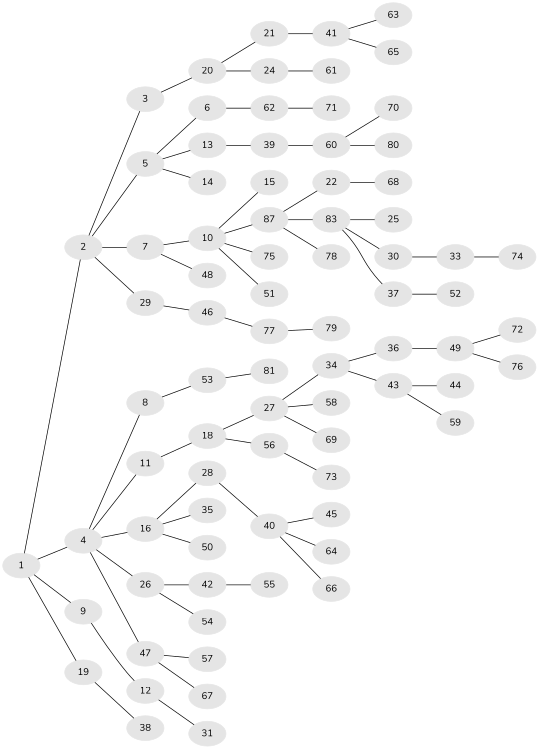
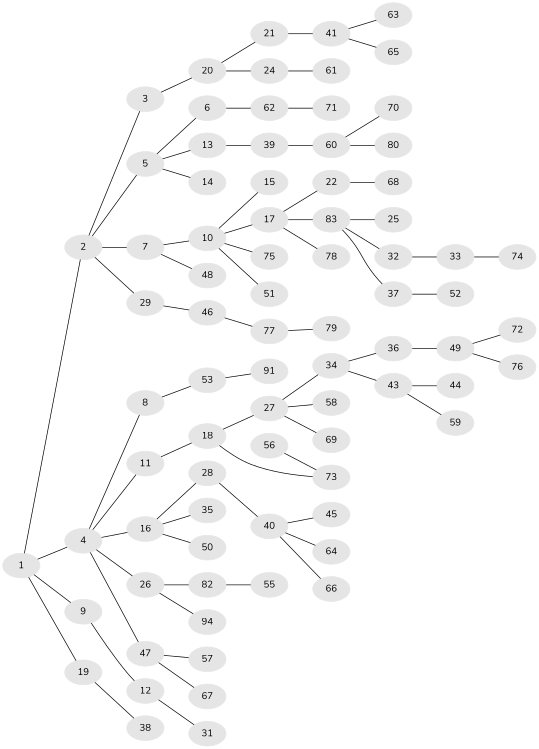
  graph {
    fontname=Nunito
    rankdir=LR
    node [color=gray90 fontname=Nunito style=filled]
    edge [fontname=Nunito]
    1
    2
    4
    9
    19
    3
    5
    7
    29
    8
    11
    16
    26
    47
    12
    38
    20
    6
    13
    14
    10
    48
    46
    21
    24
    53
    18
    28
    35
    50
-   42
-   54
+   42 [label=82]
+   54 [label=94]
    57
    67
    62
    39
    71
    15
-   17 [label=87]
+   17
    75
    51
-   81
+   81 [label=91]
    31
    22
    n45 [label=83]
    78
    27
    56
    60
    40
    68
    25
-   30
+   30 [label=32]
    37
    34
    58
    69
    73
    41
    61
    63
    65
    33
    52
    55
    36
    43
    45
    64
    66
    77
    74
    49
    44
    59
    72
    76
    70
    80
    79
    1 -- 2
    1 -- 4
    1 -- 9
    1 -- 19
    2 -- 3
    2 -- 5
    2 -- 7
    2 -- 29
    4 -- 8
    4 -- 11
    4 -- 16
    4 -- 26
    4 -- 47
    9 -- 12
    19 -- 38
    3 -- 20
    5 -- 6
    5 -- 13
    5 -- 14
    7 -- 10
    7 -- 48
    29 -- 46
    8 -- 53
    11 -- 18
    16 -- 28
    16 -- 35
    16 -- 50
    26 -- 42
    26 -- 54
    47 -- 57
    47 -- 67
    12 -- 31
    20 -- 21
    20 -- 24
    6 -- 62
    13 -- 39
    10 -- 15
    10 -- 17
    10 -- 75
    10 -- 51
    46 -- 77
    21 -- 41
    24 -- 61
    53 -- 81
    18 -- 27
-   18 -- 56
+   18 -- 73
    28 -- 40
    42 -- 55
    62 -- 71
    39 -- 60
    17 -- 22
    17 -- n45
    17 -- 78
    22 -- 68
    n45 -- 25
    n45 -- 30
    n45 -- 37
    27 -- 34
    27 -- 58
    27 -- 69
    56 -- 73
    60 -- 70
    60 -- 80
    40 -- 45
    40 -- 64
    40 -- 66
    30 -- 33
    37 -- 52
    34 -- 36
    34 -- 43
    41 -- 63
    41 -- 65
    33 -- 74
    36 -- 49
    43 -- 44
    43 -- 59
    77 -- 79
    49 -- 72
    49 -- 76
  }
